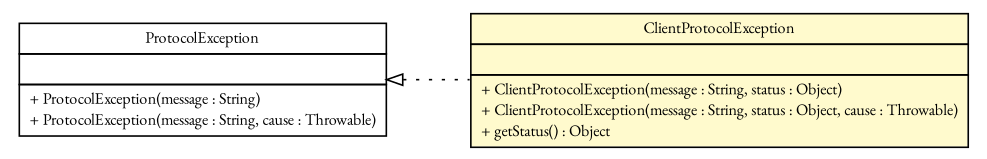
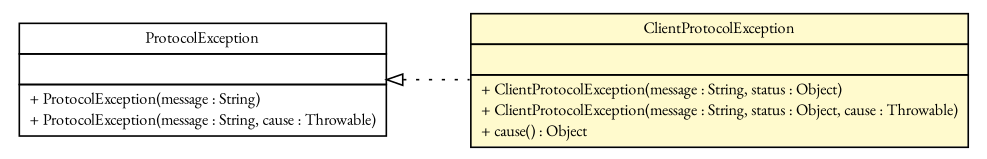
  digraph {
    nodesep=0.25
    ranksep=0.5
    rankdir=LR
    fontname="EB Garamond"
    node [fontcolor=black fontname="EB Garamond" fontsize=10.0 shape=plaintext]
-   n1 [label=<<table title="com.xley.lfosc.ClientProtocolException" border="0" cellborder="1" cellspacing="0" cellpadding="2" port="p" bgcolor="lemonChiffon" href="./ClientProtocolException.html"> 		<tr><td><table border="0" cellspacing="0" cellpadding="1"> <tr><td align="center" balign="center"> ClientProtocolException </td></tr> 		</table></td></tr> 		<tr><td><table border="0" cellspacing="0" cellpadding="1"> <tr><td align="left" balign="left">  </td></tr> 		</table></td></tr> 		<tr><td><table border="0" cellspacing="0" cellpadding="1"> <tr><td align="left" balign="left"> + ClientProtocolException(message : String, status : Object) </td></tr> <tr><td align="left" balign="left"> + ClientProtocolException(message : String, status : Object, cause : Throwable) </td></tr> <tr><td align="left" balign="left"> + getStatus() : Object </td></tr> 		</table></td></tr> 		</table>>]
+   n1 [label=<<table title="com.xley.lfosc.ClientProtocolException" border="0" cellborder="1" cellspacing="0" cellpadding="2" port="p" bgcolor="lemonChiffon" href="./ClientProtocolException.html"> 		<tr><td><table border="0" cellspacing="0" cellpadding="1"> <tr><td align="center" balign="center"> ClientProtocolException </td></tr> 		</table></td></tr> 		<tr><td><table border="0" cellspacing="0" cellpadding="1"> <tr><td align="left" balign="left">  </td></tr> 		</table></td></tr> 		<tr><td><table border="0" cellspacing="0" cellpadding="1"> <tr><td align="left" balign="left"> + ClientProtocolException(message : String, status : Object) </td></tr> <tr><td align="left" balign="left"> + ClientProtocolException(message : String, status : Object, cause : Throwable) </td></tr> <tr><td align="left" balign="left"> + cause() : Object </td></tr> 		</table></td></tr> 		</table>>]
    n2 [label=<<table title="com.xley.lfosc.ProtocolException" border="0" cellborder="1" cellspacing="0" cellpadding="2" port="p" href="./ProtocolException.html"> 		<tr><td><table border="0" cellspacing="0" cellpadding="1"> <tr><td align="center" balign="center"> ProtocolException </td></tr> 		</table></td></tr> 		<tr><td><table border="0" cellspacing="0" cellpadding="1"> <tr><td align="left" balign="left">  </td></tr> 		</table></td></tr> 		<tr><td><table border="0" cellspacing="0" cellpadding="1"> <tr><td align="left" balign="left"> + ProtocolException(message : String) </td></tr> <tr><td align="left" balign="left"> + ProtocolException(message : String, cause : Throwable) </td></tr> 		</table></td></tr> 		</table>>]
    n2 -> n1 [arrowtail=empty dir=back fontname="EB Garamond" fontsize=10 headport=p labelfontname=Helvetica labelfontsize=10 tailport=p style=dotted]
  }
